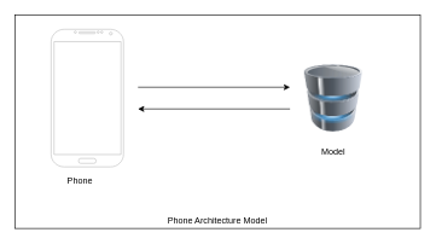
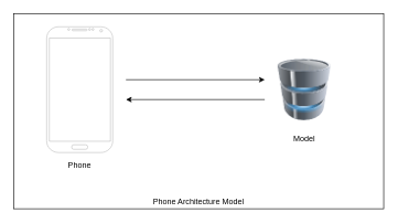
  <mxCell id="0" />
  <mxCell id="1" parent="0" />
  <mxCell id="2" value="" style="rounded=0;whiteSpace=wrap;html=1;" vertex="1" parent="1"><mxGeometry x="20" y="20" width="560" height="295" as="geometry" /></mxCell>
  <mxCell id="3" value="" style="image;html=1;image=img/lib/clip_art/computers/Database_128x128.png" vertex="1" parent="1"><mxGeometry x="420" y="65" width="80" height="140" as="geometry" /></mxCell>
  <mxCell id="4" value="" style="verticalLabelPosition=bottom;verticalAlign=top;html=1;shadow=0;dashed=0;strokeWidth=1;shape=mxgraph.android.phone2;strokeColor=#c0c0c0;" vertex="1" parent="1"><mxGeometry x="70" y="40" width="100" height="190" as="geometry" /></mxCell>
  <mxCell id="5" value="" style="endArrow=classic;html=1;" edge="1" parent="1"><mxGeometry width="50" height="50" relative="1" as="geometry"><mxPoint x="190" y="120" as="sourcePoint" /><mxPoint x="400" y="120" as="targetPoint" /></mxGeometry></mxCell>
  <mxCell id="6" value="" style="endArrow=classic;html=1;" edge="1" parent="1"><mxGeometry width="50" height="50" relative="1" as="geometry"><mxPoint x="400" y="150" as="sourcePoint" /><mxPoint x="190" y="150" as="targetPoint" /></mxGeometry></mxCell>
- <mxCell id="7" value="Phone" style="text;html=1;strokeColor=none;fillColor=none;align=center;verticalAlign=middle;whiteSpace=wrap;rounded=0;" vertex="1" parent="1"><mxGeometry x="90" y="240" width="40" height="20" as="geometry" /></mxCell>
+ <mxCell id="7" value="Phone" style="text;html=1;strokeColor=none;fillColor=none;align=center;verticalAlign=middle;whiteSpace=wrap;rounded=0;" vertex="1" parent="1"><mxGeometry x="100" y="240" width="40" height="20" as="geometry" /></mxCell>
  <mxCell id="8" value="Model" style="text;html=1;strokeColor=none;fillColor=none;align=center;verticalAlign=middle;whiteSpace=wrap;rounded=0;" vertex="1" parent="1"><mxGeometry x="440" y="200" width="40" height="20" as="geometry" /></mxCell>
  <mxCell id="9" value="Phone Architecture Model" style="text;html=1;strokeColor=none;fillColor=none;align=center;verticalAlign=middle;whiteSpace=wrap;rounded=0;" vertex="1" parent="1"><mxGeometry x="205" y="295" width="190" height="20" as="geometry" /></mxCell>
